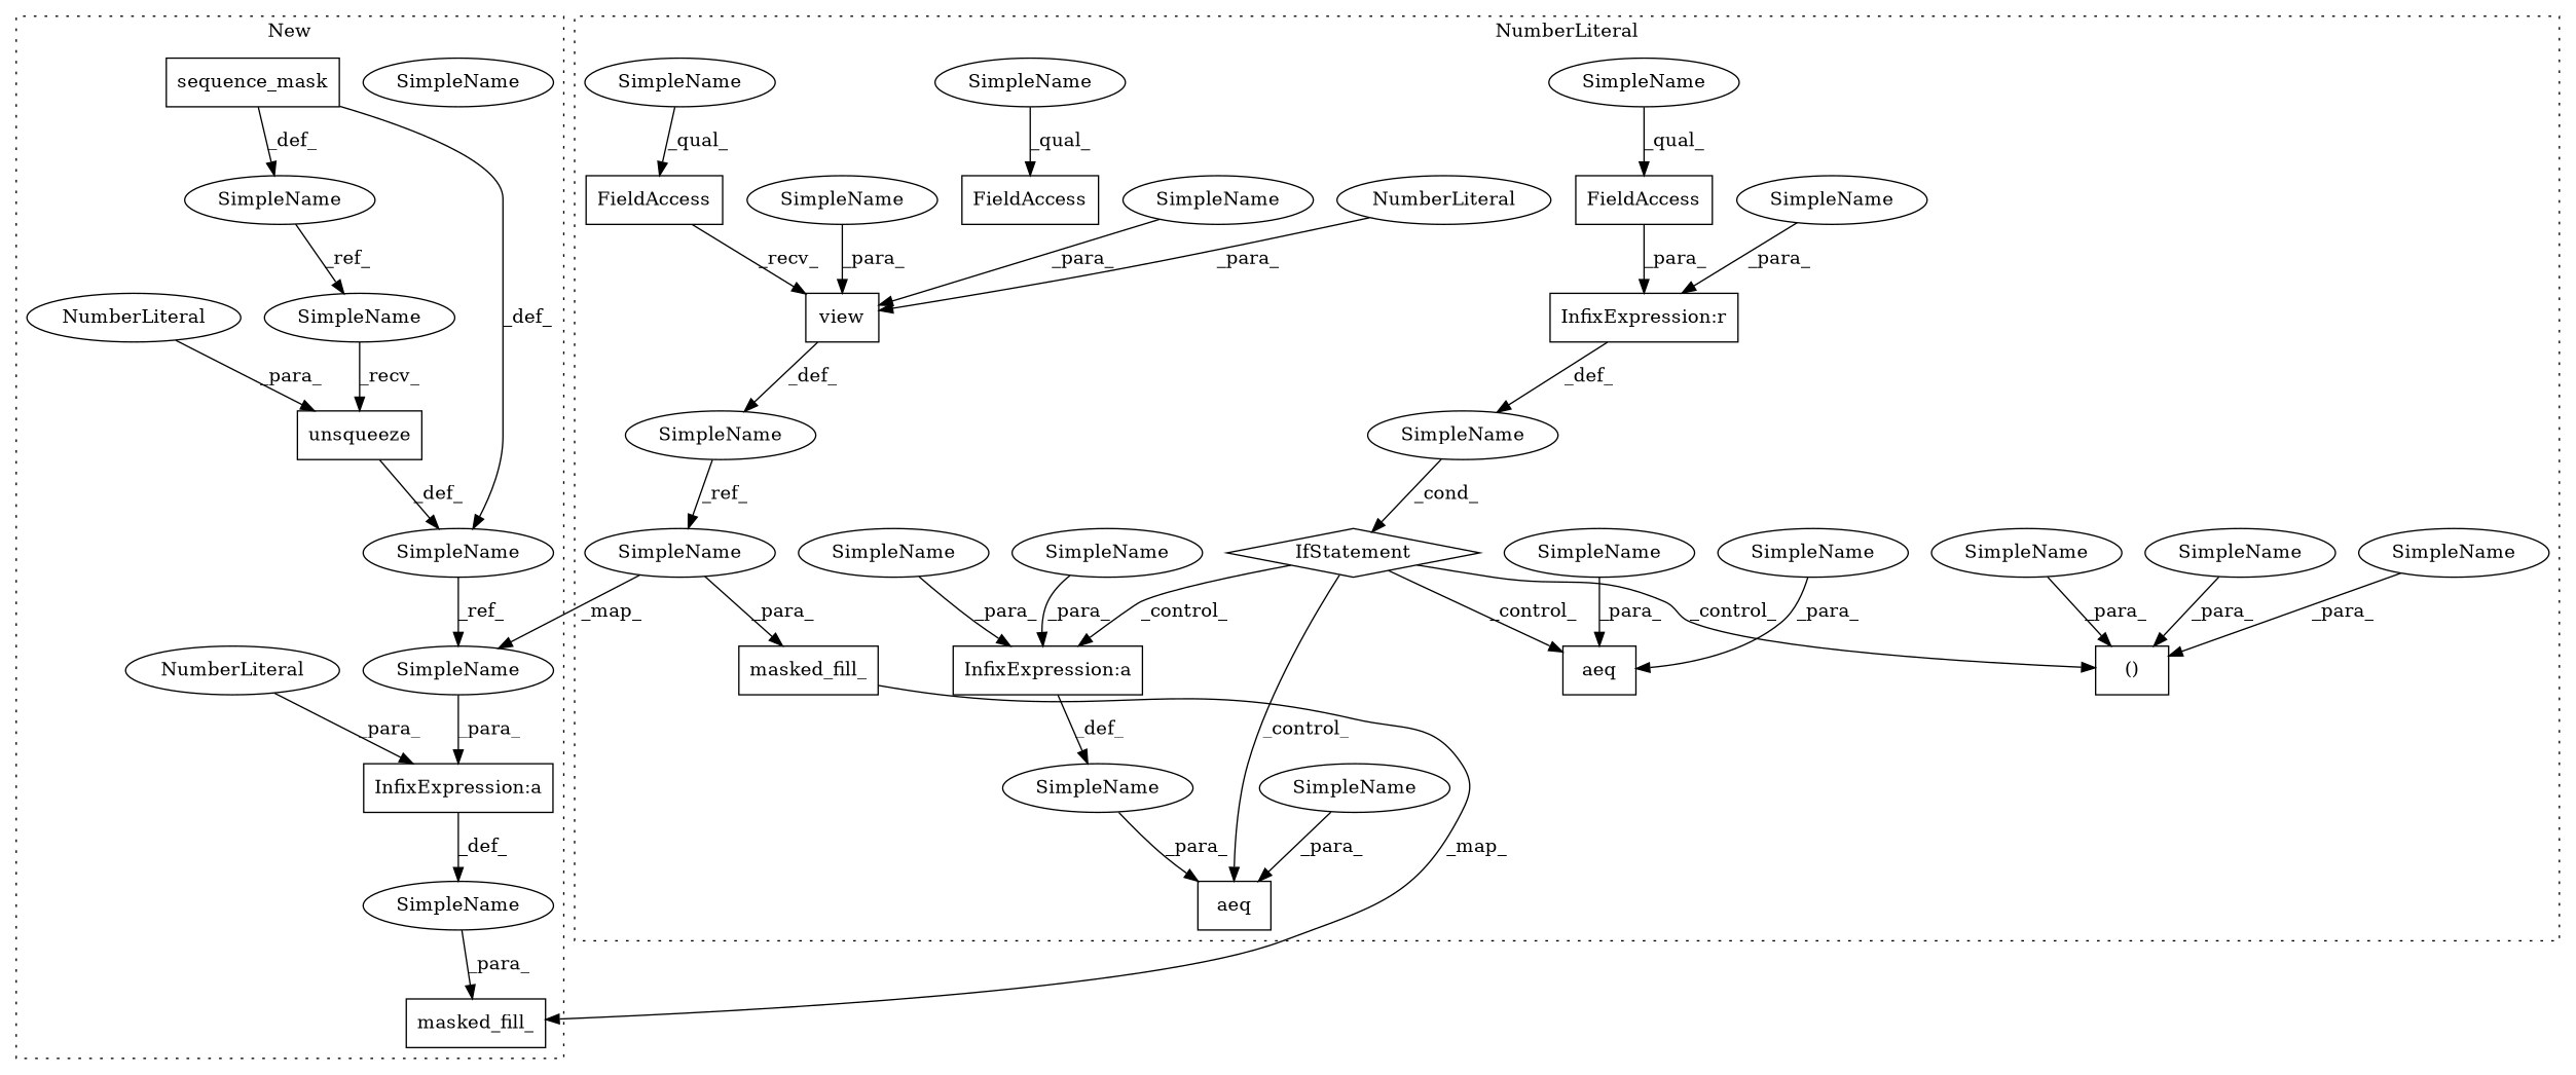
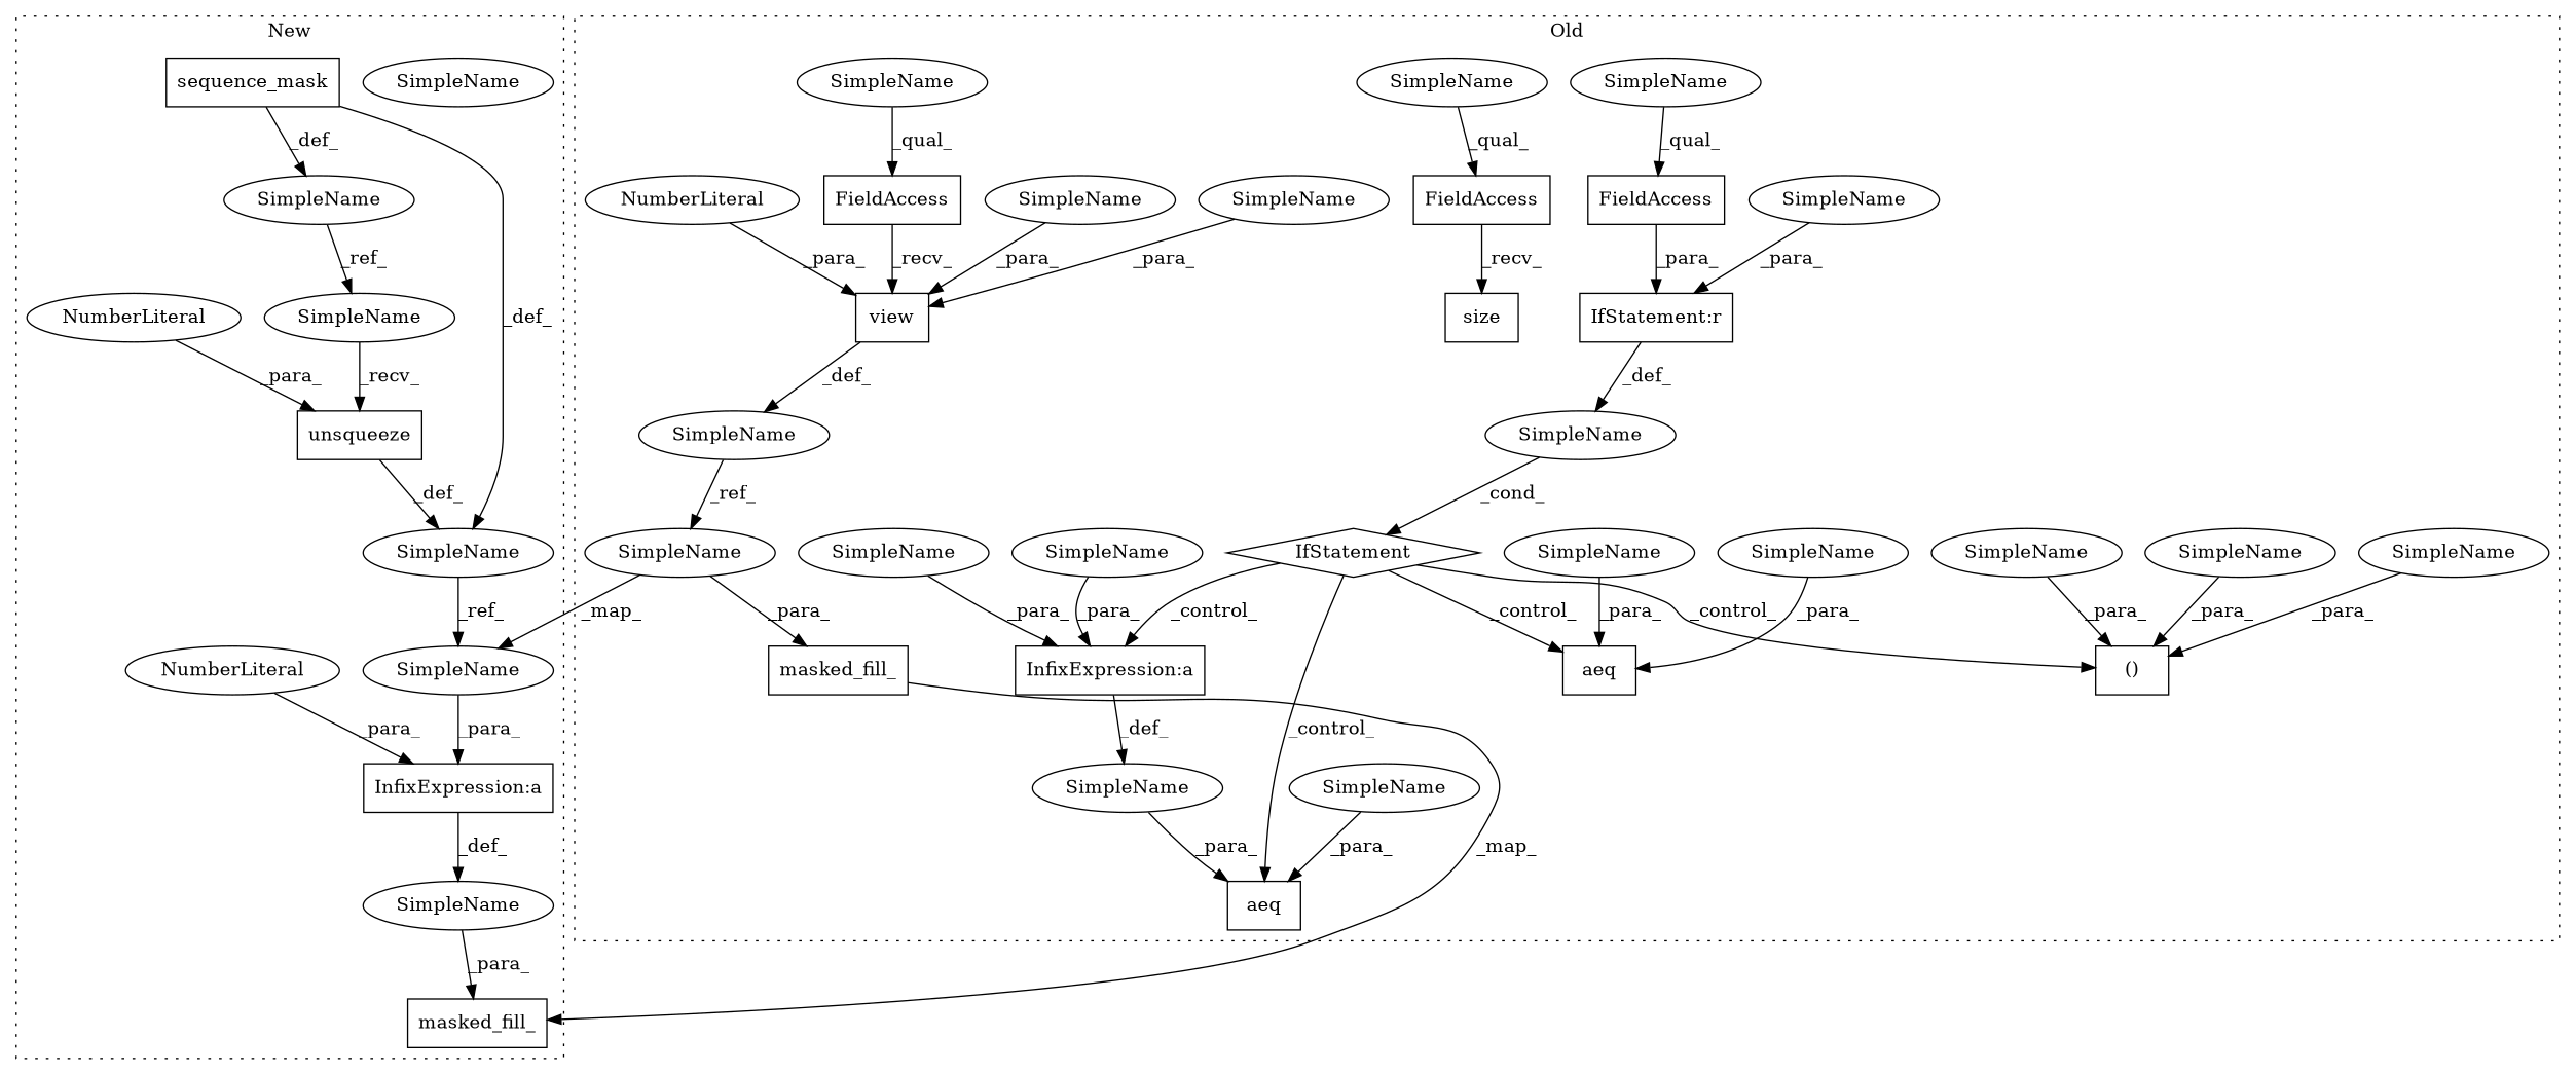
  digraph {
    node [a=42 l=4 shape=ellipse]
    n1 [a=32 l="13,1" label=masked_fill_ s="3637,3669" shape=box]
    n2 [l=5 label=SimpleName s=3581]
    n3 [a=32 l="5,1" label=view s="3597,3617" shape=box]
    n4 [a=34 l=1 label=NumberLiteral s=3608]
    n5 [a=22 l=9 label=FieldAccess s=3587 shape=box]
    n6 [a=22 l=9 label=FieldAccess s=3253 shape=box]
+   n7 [a=32 l=6 label=size s=3263 shape=box]
    n8 [a=25 l="4,2" label=IfStatement s="3168,3189" shape=diamond]
    n9 [label=SimpleName l=""]
    n10 [a=106 l=45 label="()" s=3206 shape=box]
-   n11 [a=27 label="InfixExpression:r" s=3181 shape=box]
+   n11 [a=27 label="IfStatement:r" s=3181 shape=box]
    n12 [a=22 l=9 label=FieldAccess s=3172 shape=box]
    n13 [a=27 l=3 label="InfixExpression:a" s=3293 shape=box]
    n14 [a=32 l="4,1" label=aeq s="3277,3301" shape=box]
    n15 [label=SimpleName l=""]
    n16 [a=32 l="4,1" label=aeq s="3310,3330" shape=box]
    n17 [l=6 label=SimpleName s=3287]
    n18 [l=6 label=SimpleName s=3224]
    n19 [label=SimpleName s=3185]
    n20 [label=SimpleName s=3172]
    n21 [label=SimpleName s=3587]
    n22 [label=SimpleName s=3253]
    n23 [l=5 label=SimpleName s=3602]
    n24 [l=5 label=SimpleName s=3281]
    n25 [l=8 label=SimpleName s=3243]
    n26 [l=8 label=SimpleName s=3322]
    n27 [l=7 label=SimpleName s=3314]
    n28 [l=7 label=SimpleName s=3610]
    n29 [l=5 label=SimpleName s=3206]
    n30 [l=5 label=SimpleName s=3296]
    n31 [l=5 label=SimpleName s=3650]
    n32 [a=32 l="13,1" label=masked_fill_ s="3427,3462" shape=box]
    n33 [label=SimpleName l=""]
    n34 [a=32 l="10,1" label=unsqueeze s="3396,3407" shape=box]
    n35 [a=27 l=3 label="InfixExpression:a" s=3441 shape=box]
    n36 [a=34 l=1 label=NumberLiteral s=3406]
    n37 [a=34 l=1 label=NumberLiteral s=3440]
    n38 [label=SimpleName s=2618]
    n39 [label=SimpleName s=3343]
    n40 [label=SimpleName s=3386]
    n41 [a=32 l="14,1" label=sequence_mask s="3348,3377" shape=box]
    n42 [label=SimpleName s=3444]
    n43 [label=SimpleName s=3391]
    subgraph cluster_1 {
-     label=NumberLiteral
+     label=Old
      style=dotted
      n1
      n2
      n3
      n4
      n5
      n6
+     n7
      n8
      n9
      n10
      n11
      n12
      n13
      n14
      n15
      n16
      n17
      n18
      n19
      n20
      n21
      n22
      n23
      n24
      n25
      n26
      n27
      n28
      n29
      n30
      n31
    }
    subgraph cluster_2 {
      label=New
      style=dotted
      n32
      n33
      n34
      n35
      n36
      n37
      n38
      n39
      n40
      n41
      n42
      n43
    }
    n1 -> n32 [label=_map_]
    n2 -> n31 [label=_ref_]
    n3 -> n2 [label=_def_]
    n4 -> n3 [label=_para_]
    n5 -> n3 [label=_recv_]
+   n6 -> n7 [label=_recv_]
    n8 -> n10 [label=_control_]
    n8 -> n13 [label=_control_]
    n8 -> n14 [label=_control_]
    n8 -> n16 [label=_control_]
    n9 -> n8 [label=_cond_]
    n11 -> n9 [label=_def_]
    n12 -> n11 [label=_para_]
    n13 -> n15 [label=_def_]
    n15 -> n14 [label=_para_]
    n17 -> n13 [label=_para_]
    n18 -> n10 [label=_para_]
    n19 -> n11 [label=_para_]
    n20 -> n12 [label=_qual_]
    n21 -> n5 [label=_qual_]
    n22 -> n6 [label=_qual_]
    n23 -> n3 [label=_para_]
    n24 -> n14 [label=_para_]
    n25 -> n10 [label=_para_]
    n26 -> n16 [label=_para_]
    n27 -> n16 [label=_para_]
    n28 -> n3 [label=_para_]
    n29 -> n10 [label=_para_]
    n30 -> n13 [label=_para_]
    n31 -> n1 [label=_para_]
    n31 -> n42 [label=_map_]
    n33 -> n32 [label=_para_]
    n34 -> n40 [label=_def_]
    n35 -> n33 [label=_def_]
    n36 -> n34 [label=_para_]
    n37 -> n35 [label=_para_]
    n39 -> n43 [label=_ref_]
    n40 -> n42 [label=_ref_]
    n41 -> n39 [label=_def_]
    n41 -> n40 [label=_def_]
    n42 -> n35 [label=_para_]
    n43 -> n34 [label=_recv_]
  }
